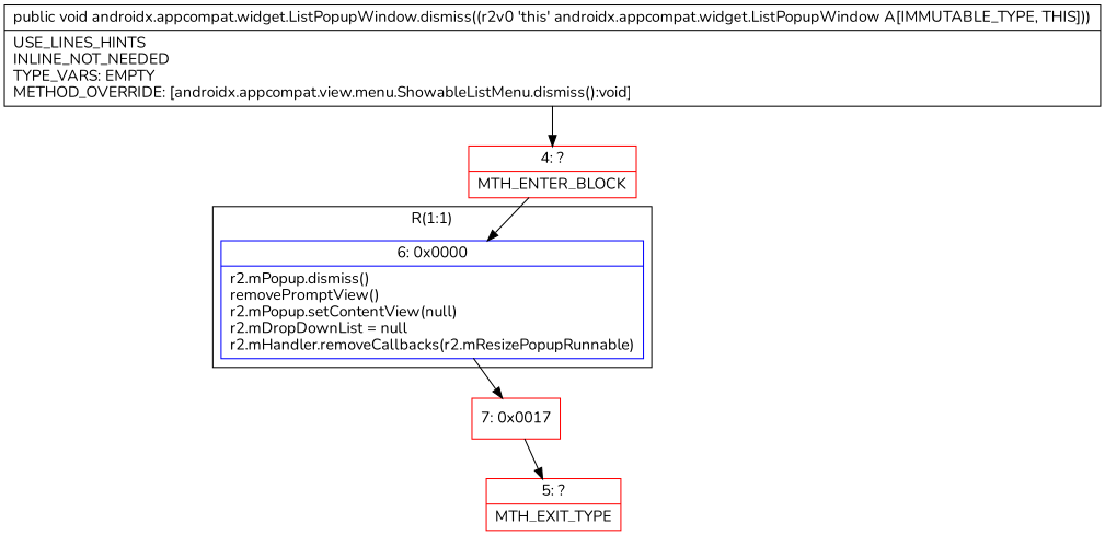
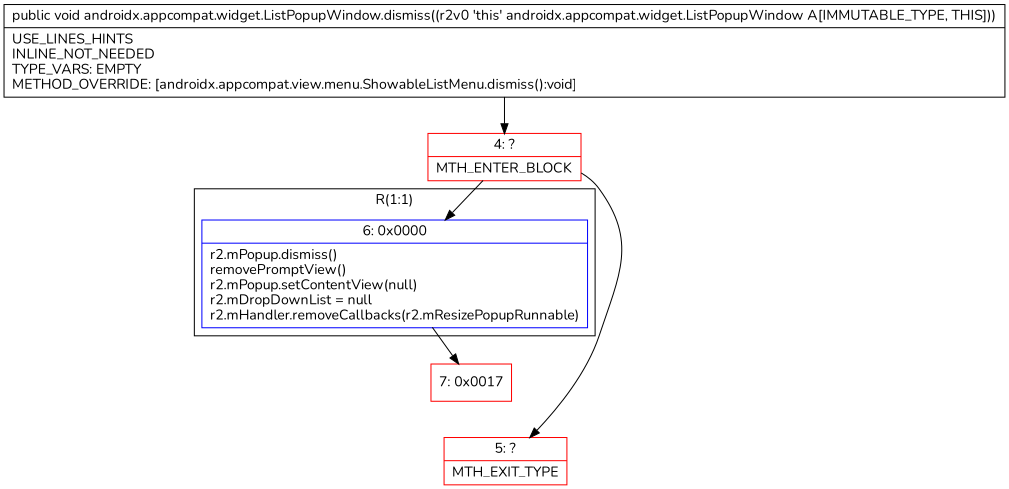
  digraph {
    fontname=Nunito
    node [color=red fontname=Nunito shape=record]
    edge [fontname=Nunito]
    n1 [color=blue label="{6\:\ 0x0000|r2.mPopup.dismiss()\lremovePromptView()\lr2.mPopup.setContentView(null)\lr2.mDropDownList = null\lr2.mHandler.removeCallbacks(r2.mResizePopupRunnable)\l}"]
    n2 [label="{7\:\ 0x0017}"]
    n3 [label="{5\:\ ?|MTH_EXIT_TYPE\l}"]
    n4 [label="{4\:\ ?|MTH_ENTER_BLOCK\l}"]
    n5 [label="{public void androidx.appcompat.widget.ListPopupWindow.dismiss((r2v0 'this' androidx.appcompat.widget.ListPopupWindow A[IMMUTABLE_TYPE, THIS]))  | USE_LINES_HINTS\lINLINE_NOT_NEEDED\lTYPE_VARS: EMPTY\lMETHOD_OVERRIDE: [androidx.appcompat.view.menu.ShowableListMenu.dismiss():void]\l}" color=""]
    subgraph cluster_1 {
      label="R(1:1)"
      n1
    }
    n1 -> n2
-   n2 -> n3
+   n4 -> n3
    n4 -> n1
    n5 -> n4
  }
